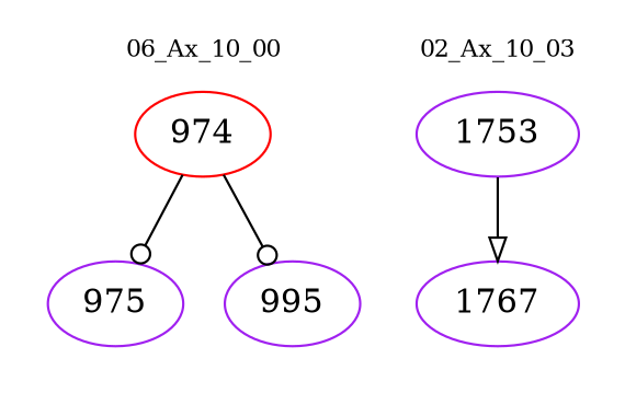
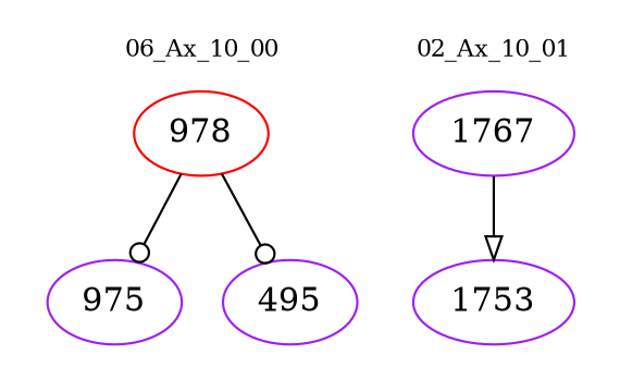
  digraph {
    node [color=purple]
    edge [arrowhead=odot color=black]
-   n1 [color=red label=974]
+   n1 [color=red label=978]
    n2 [label=975]
-   n3 [label=995]
+   n3 [label=495]
    n4 [label=1753]
    n5 [label=1767]
    subgraph cluster_1 {
      color=white
      fontsize=10
      label="06_Ax_10_00"
      n1
      n2
      n3
    }
    subgraph cluster_2 {
      color=white
      fontsize=10
-     label="02_Ax_10_03"
+     label="02_Ax_10_01"
      n4
      n5
    }
    n1 -> n2
    n1 -> n3
-   n4 -> n5 [arrowhead=onormal]
+   n5 -> n4 [arrowhead=onormal]
  }
